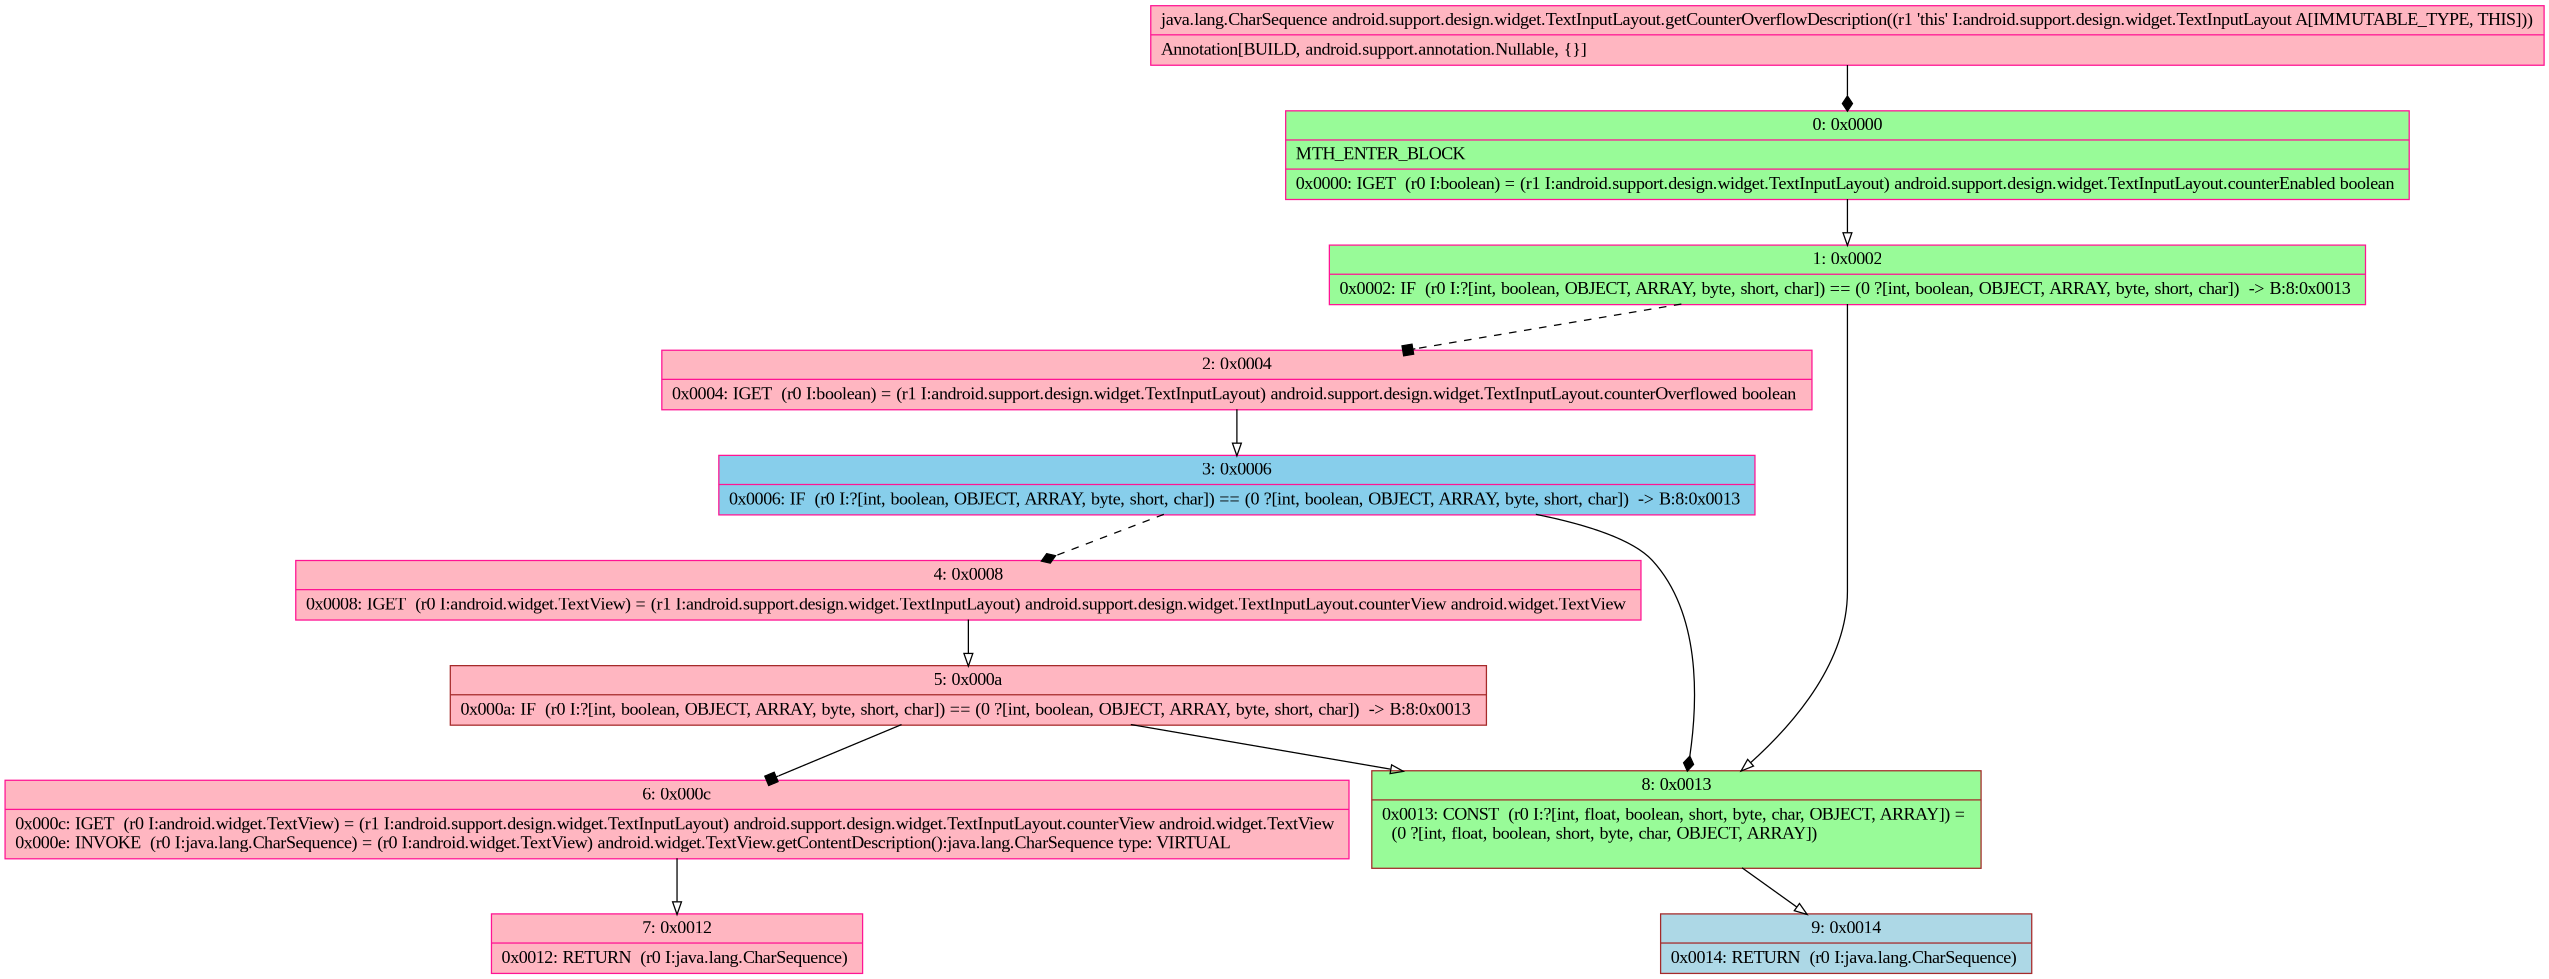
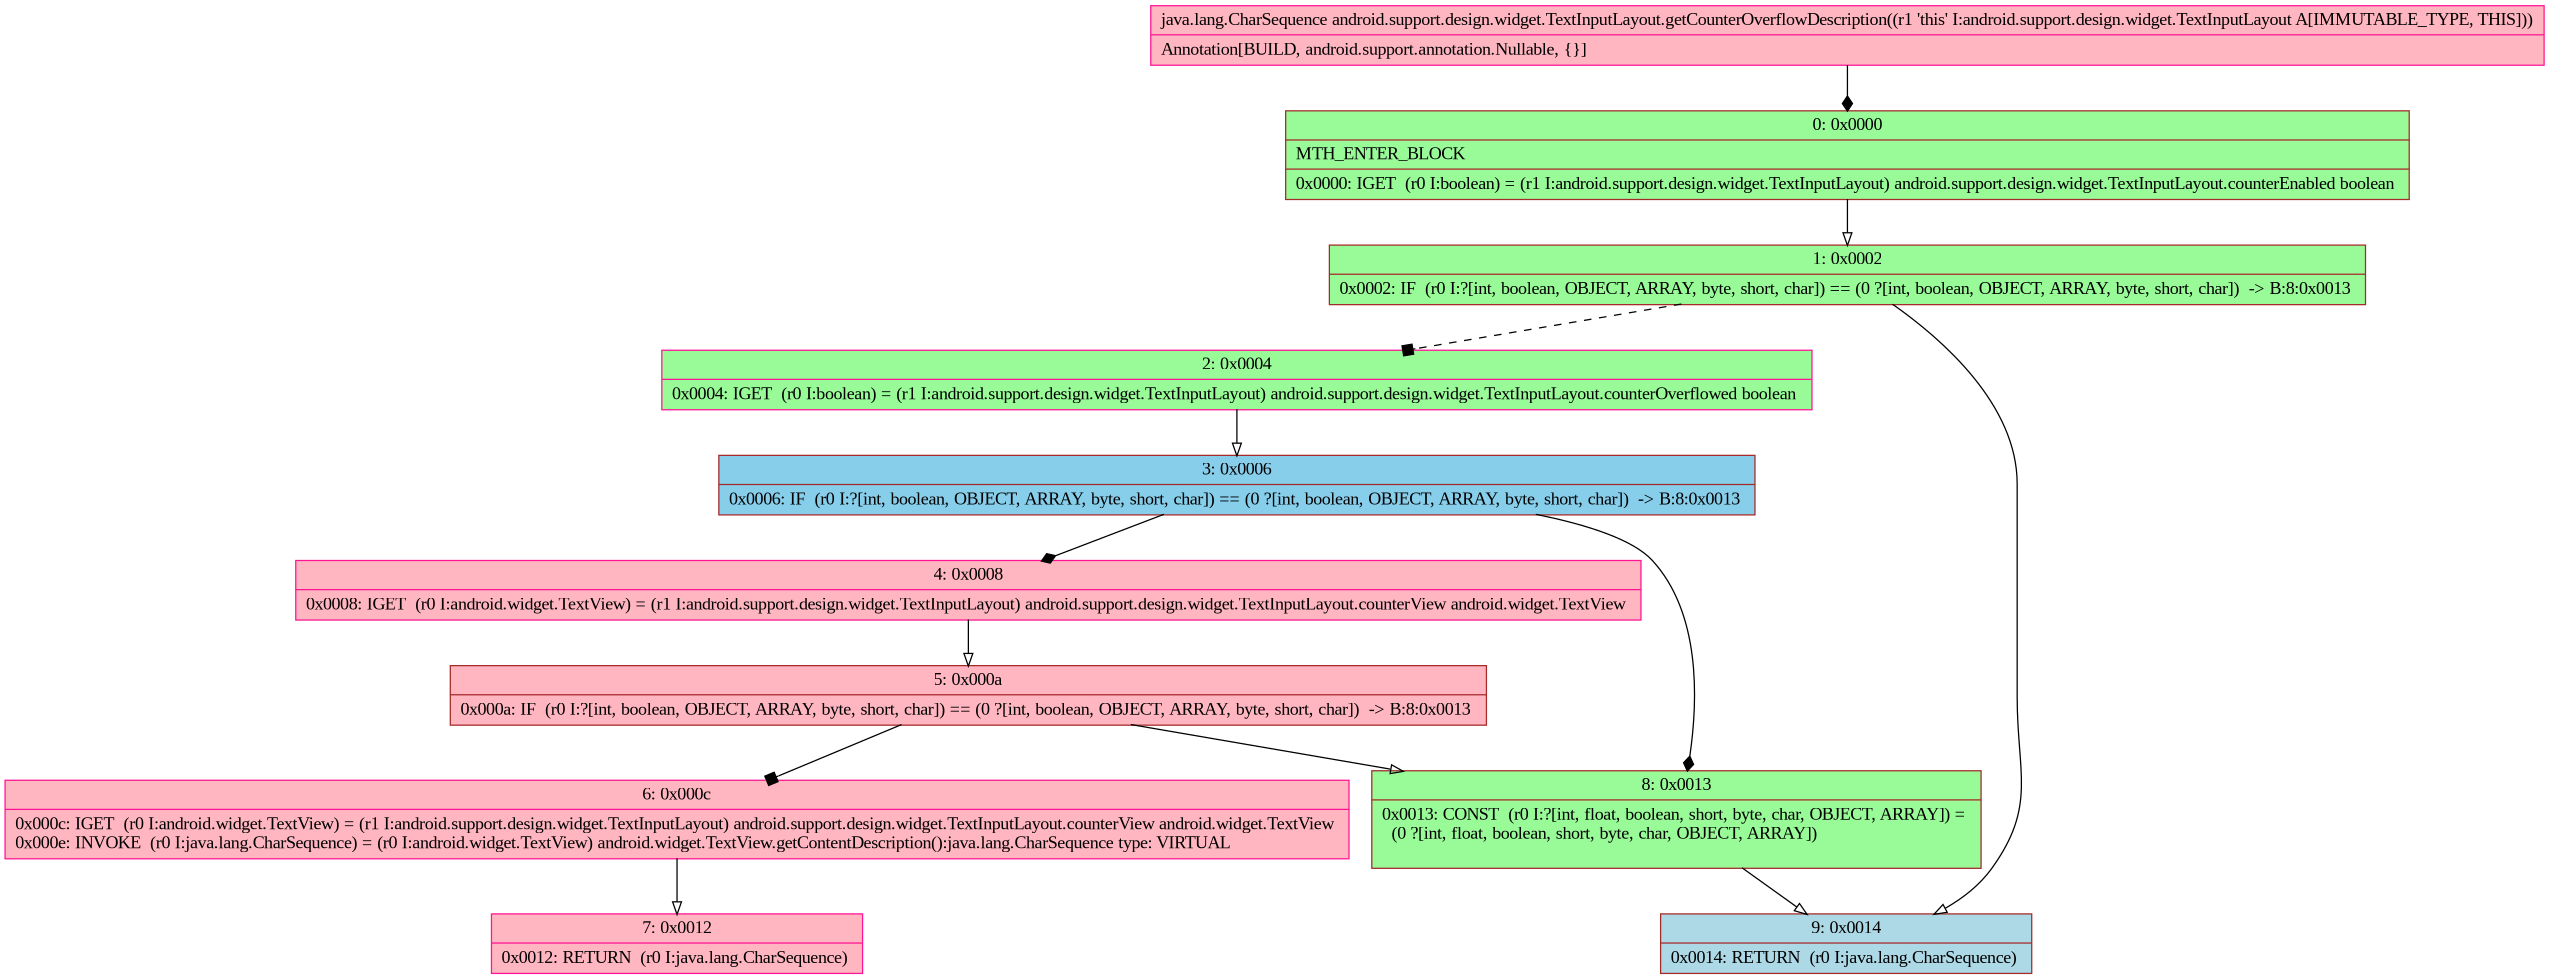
  digraph {
    fontname="Liberation Serif"
    node [color=brown fillcolor=lightpink fontname="Liberation Serif" shape=record style=filled]
    edge [arrowhead=onormal fontname="Liberation Serif"]
-   n1 [color=deeppink fillcolor=palegreen label="{0\:\ 0x0000|MTH_ENTER_BLOCK\l|0x0000: IGET  (r0 I:boolean) = (r1 I:android.support.design.widget.TextInputLayout) android.support.design.widget.TextInputLayout.counterEnabled boolean \l}"]
-   n2 [color=deeppink fillcolor=palegreen label="{1\:\ 0x0002|0x0002: IF  (r0 I:?[int, boolean, OBJECT, ARRAY, byte, short, char]) == (0 ?[int, boolean, OBJECT, ARRAY, byte, short, char])  \-\> B:8:0x0013 \l}"]
-   n3 [color=deeppink label="{2\:\ 0x0004|0x0004: IGET  (r0 I:boolean) = (r1 I:android.support.design.widget.TextInputLayout) android.support.design.widget.TextInputLayout.counterOverflowed boolean \l}"]
+   n1 [fillcolor=palegreen label="{0\:\ 0x0000|MTH_ENTER_BLOCK\l|0x0000: IGET  (r0 I:boolean) = (r1 I:android.support.design.widget.TextInputLayout) android.support.design.widget.TextInputLayout.counterEnabled boolean \l}"]
+   n2 [fillcolor=palegreen label="{1\:\ 0x0002|0x0002: IF  (r0 I:?[int, boolean, OBJECT, ARRAY, byte, short, char]) == (0 ?[int, boolean, OBJECT, ARRAY, byte, short, char])  \-\> B:8:0x0013 \l}"]
+   n3 [color=deeppink fillcolor=palegreen label="{2\:\ 0x0004|0x0004: IGET  (r0 I:boolean) = (r1 I:android.support.design.widget.TextInputLayout) android.support.design.widget.TextInputLayout.counterOverflowed boolean \l}"]
    n4 [fillcolor=palegreen label="{8\:\ 0x0013|0x0013: CONST  (r0 I:?[int, float, boolean, short, byte, char, OBJECT, ARRAY]) = \l  (0 ?[int, float, boolean, short, byte, char, OBJECT, ARRAY])\l \l}"]
-   n5 [color=deeppink fillcolor=skyblue label="{3\:\ 0x0006|0x0006: IF  (r0 I:?[int, boolean, OBJECT, ARRAY, byte, short, char]) == (0 ?[int, boolean, OBJECT, ARRAY, byte, short, char])  \-\> B:8:0x0013 \l}"]
+   n5 [fillcolor=skyblue label="{3\:\ 0x0006|0x0006: IF  (r0 I:?[int, boolean, OBJECT, ARRAY, byte, short, char]) == (0 ?[int, boolean, OBJECT, ARRAY, byte, short, char])  \-\> B:8:0x0013 \l}"]
    n6 [fillcolor=lightblue label="{9\:\ 0x0014|0x0014: RETURN  (r0 I:java.lang.CharSequence) \l}"]
    n7 [color=deeppink label="{4\:\ 0x0008|0x0008: IGET  (r0 I:android.widget.TextView) = (r1 I:android.support.design.widget.TextInputLayout) android.support.design.widget.TextInputLayout.counterView android.widget.TextView \l}"]
    n8 [label="{5\:\ 0x000a|0x000a: IF  (r0 I:?[int, boolean, OBJECT, ARRAY, byte, short, char]) == (0 ?[int, boolean, OBJECT, ARRAY, byte, short, char])  \-\> B:8:0x0013 \l}"]
    n9 [color=deeppink label="{6\:\ 0x000c|0x000c: IGET  (r0 I:android.widget.TextView) = (r1 I:android.support.design.widget.TextInputLayout) android.support.design.widget.TextInputLayout.counterView android.widget.TextView \l0x000e: INVOKE  (r0 I:java.lang.CharSequence) = (r0 I:android.widget.TextView) android.widget.TextView.getContentDescription():java.lang.CharSequence type: VIRTUAL \l}"]
    n10 [color=deeppink label="{7\:\ 0x0012|0x0012: RETURN  (r0 I:java.lang.CharSequence) \l}"]
    n11 [color=deeppink label="{java.lang.CharSequence android.support.design.widget.TextInputLayout.getCounterOverflowDescription((r1 'this' I:android.support.design.widget.TextInputLayout A[IMMUTABLE_TYPE, THIS]))  | Annotation[BUILD, android.support.annotation.Nullable, \{\}]\l}"]
    n1 -> n2
    n2 -> n3 [arrowhead=box style=dashed]
-   n2 -> n4
+   n2 -> n6
    n3 -> n5
    n4 -> n6
    n5 -> n4 [arrowhead=diamond]
-   n5 -> n7 [arrowhead=diamond style=dashed]
+   n5 -> n7 [arrowhead=diamond style=solid]
    n7 -> n8
    n8 -> n4
    n8 -> n9 [arrowhead=box style=solid]
    n9 -> n10
    n11 -> n1 [arrowhead=diamond]
  }
